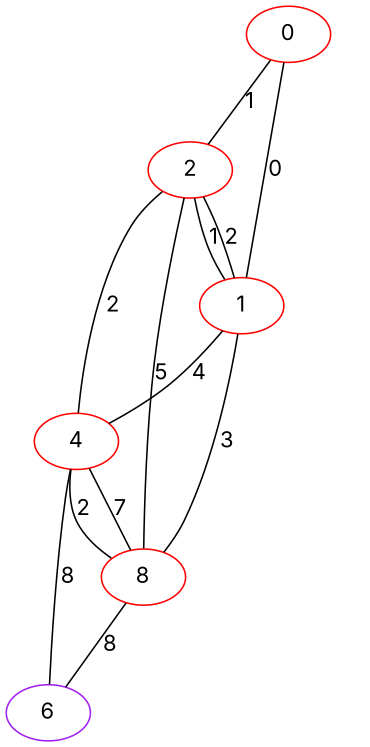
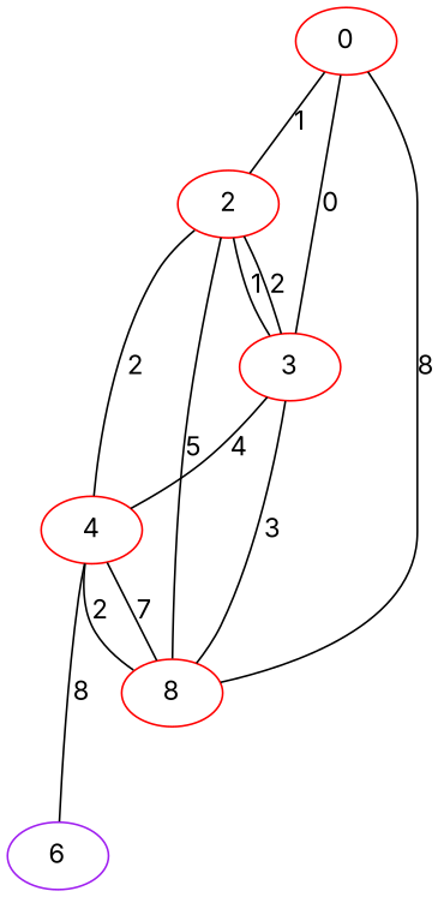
  graph {
    fontname=Inter
    node [color=red fontname=Inter weight=1]
    edge [fontname=Inter]
    0
    2
-   3 [label=1]
+   3
    4
    n5 [label=8]
    6 [color=purple weight=4]
    0 -- 2 [label=1]
    0 -- 3 [label=0]
    2 -- 3 [label=2]
    2 -- 3 [label=1]
    2 -- 4 [label=2]
    2 -- n5 [label=5]
    3 -- 4 [label=4]
    3 -- n5 [label=3]
    4 -- n5 [label=2]
    4 -- n5 [label=7]
    4 -- 6 [label=8]
-   n5 -- 6 [label=8]
+   n5 -- 0 [label=8]
  }
